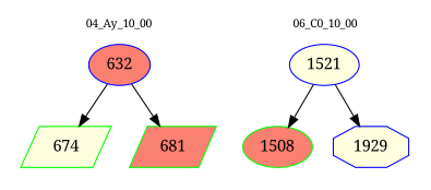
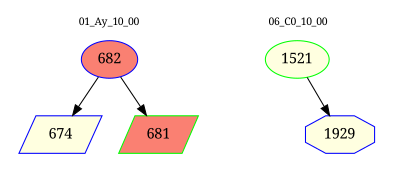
  digraph {
    fontname="Noto Serif"
    node [color=blue fillcolor=salmon fontname="Noto Serif" shape=ellipse style=filled]
    edge [color=black fontname="Noto Serif"]
-   n1 [label=632]
-   n2 [color=green fillcolor=lightyellow label=674 shape=parallelogram]
+   n1 [label=682]
+   n2 [fillcolor=lightyellow label=674 shape=parallelogram]
    n3 [color=green label=681 shape=parallelogram]
-   n4 [fillcolor=lightyellow label=1521]
-   n5 [color=green label=1508]
+   n4 [color=green fillcolor=lightyellow label=1521]
    n6 [fillcolor=lightyellow label=1929 shape=octagon]
    subgraph cluster_1 {
      color=white
      fontsize=10
-     label="04_Ay_10_00"
+     label="01_Ay_10_00"
      n1
      n2
      n3
    }
    subgraph cluster_2 {
      color=white
      fontsize=10
      label="06_C0_10_00"
      n4
-     n5
      n6
    }
    n1 -> n2
    n1 -> n3
-   n4 -> n5
    n4 -> n6
  }
